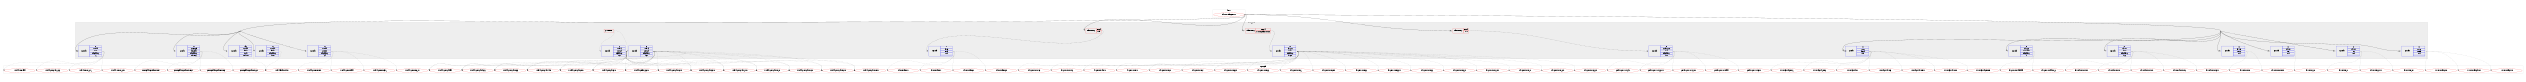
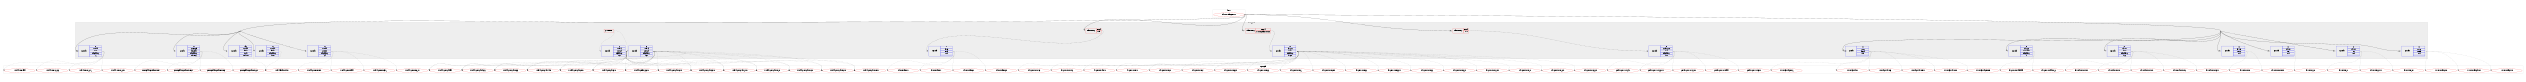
  digraph {
    compound=true
    concentrate=true
    fontname=Helvetica
    fontsize=10
    newrank=true
    rankdir=TB
    ranksep=1.5
    node [color=red fontname=Helvetica fontsize=10]
    edge [arrowhead=vee headport=w style=dotted tailport=e weight=100]
    n1 [label="dev-util/systemtap-3.1-r1" width=4]
    n2 [color=blue label=<<TABLE BORDER="0" CELLBORDER="1" CELLSPACING="0" CELLPADDING="4" WIDTH="220"><TR><TD ROWSPAN="6" CELLPADDING="30">pack_dep</TD></TR><TR><TD WIDTH="110">no</TD></TR><TR><TD>sys-devel</TD></TR><TR><TD>automake</TD></TR><TR><TD>greaterequal</TD></TR><TR><TD>1.16.1</TD></TR></TABLE>> shape=none]
    n3 [color=blue label=<<TABLE BORDER="0" CELLBORDER="1" CELLSPACING="0" CELLPADDING="4" WIDTH="220"><TR><TD ROWSPAN="6" CELLPADDING="30">pack_dep</TD></TR><TR><TD WIDTH="110">no</TD></TR><TR><TD>sys-devel</TD></TR><TR><TD>automake</TD></TR><TR><TD>greaterequal</TD></TR><TR><TD>1.15.1</TD></TR></TABLE>> shape=none]
    n4 [label=<<TABLE BORDER="0" CELLBORDER="1" CELLSPACING="0" CELLPADDING="4"><TR><TD CELLPADDING="10">any_of_group</TD></TR></TABLE>> shape=none]
    n5 [color=blue label=<<TABLE BORDER="0" CELLBORDER="1" CELLSPACING="0" CELLPADDING="4" WIDTH="220"><TR><TD ROWSPAN="6" CELLPADDING="30">pack_dep</TD></TR><TR><TD WIDTH="110">no</TD></TR><TR><TD>app-portage</TD></TR><TR><TD>elt-patches</TD></TR><TR><TD>greaterequal</TD></TR><TR><TD>20170815</TD></TR></TABLE>> shape=none]
    n6 [color=blue label=<<TABLE BORDER="0" CELLBORDER="1" CELLSPACING="0" CELLPADDING="4" WIDTH="220"><TR><TD ROWSPAN="6" CELLPADDING="30">pack_dep</TD></TR><TR><TD WIDTH="110">no</TD></TR><TR><TD>sys-devel</TD></TR><TR><TD>autoconf</TD></TR><TR><TD>greaterequal</TD></TR><TR><TD>2.69</TD></TR></TABLE>> shape=none]
    n7 [color=blue label=<<TABLE BORDER="0" CELLBORDER="1" CELLSPACING="0" CELLPADDING="4" WIDTH="220"><TR><TD ROWSPAN="6" CELLPADDING="30">pack_dep</TD></TR><TR><TD WIDTH="110">no</TD></TR><TR><TD>sys-devel</TD></TR><TR><TD>gettext</TD></TR><TR><TD>greaterequal</TD></TR><TR><TD>0.18.2</TD></TR></TABLE>> shape=none]
    n8 [color=blue label=<<TABLE BORDER="0" CELLBORDER="1" CELLSPACING="0" CELLPADDING="4" WIDTH="220"><TR><TD ROWSPAN="6" CELLPADDING="30">pack_dep</TD></TR><TR><TD WIDTH="110">no</TD></TR><TR><TD>sys-devel</TD></TR><TR><TD>libtool</TD></TR><TR><TD>greaterequal</TD></TR><TR><TD>2.4</TD></TR></TABLE>> shape=none]
    n9 [color=blue label=<<TABLE BORDER="0" CELLBORDER="1" CELLSPACING="0" CELLPADDING="4" WIDTH="220"><TR><TD ROWSPAN="6" CELLPADDING="30">pack_dep</TD></TR><TR><TD WIDTH="110">weak</TD></TR><TR><TD>sys-devel</TD></TR><TR><TD>gettext</TD></TR><TR><TD>smaller</TD></TR><TR><TD>0.18.1.1-r3</TD></TR></TABLE>> shape=none]
    n10 [color=blue label=<<TABLE BORDER="0" CELLBORDER="1" CELLSPACING="0" CELLPADDING="4" WIDTH="220"><TR><TD ROWSPAN="6" CELLPADDING="30">pack_dep</TD></TR><TR><TD WIDTH="110">no</TD></TR><TR><TD>app-emulation</TD></TR><TR><TD>libvirt</TD></TR><TR><TD>greaterequal</TD></TR><TR><TD>1.0.2</TD></TR></TABLE>> shape=none]
    n11 [label=<<TABLE BORDER="0" CELLBORDER="1" CELLSPACING="0" CELLPADDING="4"><TR><TD ROWSPAN="3" CELLPADDING="10">use_conditional</TD></TR><TR><TD>positive</TD></TR><TR><TD>libvirt</TD></TR></TABLE>> shape=none]
    n12 [color=blue label=<<TABLE BORDER="0" CELLBORDER="1" CELLSPACING="0" CELLPADDING="4" WIDTH="220"><TR><TD ROWSPAN="6" CELLPADDING="30">pack_dep</TD></TR><TR><TD WIDTH="110">no</TD></TR><TR><TD>dev-lang</TD></TR><TR><TD>python</TD></TR><TR><TD>greaterequal</TD></TR><TR><TD>2.7.5-r2</TD></TR></TABLE>> shape=none]
    n13 [label=<<TABLE BORDER="0" CELLBORDER="1" CELLSPACING="0" CELLPADDING="4"><TR><TD ROWSPAN="3" CELLPADDING="10">use_conditional</TD></TR><TR><TD>positive</TD></TR><TR><TD>python_targets_python2_7</TD></TR></TABLE>> shape=none]
    n14 [color=blue label=<<TABLE BORDER="0" CELLBORDER="1" CELLSPACING="0" CELLPADDING="4" WIDTH="220"><TR><TD ROWSPAN="6" CELLPADDING="30">pack_dep</TD></TR><TR><TD WIDTH="110">no</TD></TR><TR><TD>dev-db</TD></TR><TR><TD>sqlite</TD></TR><TR><TD>none</TD></TR><TR><TD></TD></TR></TABLE>> shape=none]
    n15 [label=<<TABLE BORDER="0" CELLBORDER="1" CELLSPACING="0" CELLPADDING="4"><TR><TD ROWSPAN="3" CELLPADDING="10">use_conditional</TD></TR><TR><TD>positive</TD></TR><TR><TD>sqlite</TD></TR></TABLE>> shape=none]
    n16 [color=blue label=<<TABLE BORDER="0" CELLBORDER="1" CELLSPACING="0" CELLPADDING="4" WIDTH="220"><TR><TD ROWSPAN="6" CELLPADDING="30">pack_dep</TD></TR><TR><TD WIDTH="110">no</TD></TR><TR><TD>dev-lang</TD></TR><TR><TD>python-exec</TD></TR><TR><TD>greaterequal</TD></TR><TR><TD>2</TD></TR></TABLE>> shape=none]
    n17 [color=blue label=<<TABLE BORDER="0" CELLBORDER="1" CELLSPACING="0" CELLPADDING="4" WIDTH="220"><TR><TD ROWSPAN="6" CELLPADDING="30">pack_dep</TD></TR><TR><TD WIDTH="110">no</TD></TR><TR><TD>dev-libs</TD></TR><TR><TD>elfutils</TD></TR><TR><TD>greaterequal</TD></TR><TR><TD>0.142</TD></TR></TABLE>> shape=none]
    n18 [color=blue label=<<TABLE BORDER="0" CELLBORDER="1" CELLSPACING="0" CELLPADDING="4" WIDTH="220"><TR><TD ROWSPAN="6" CELLPADDING="30">pack_dep</TD></TR><TR><TD WIDTH="110">no</TD></TR><TR><TD>dev-libs</TD></TR><TR><TD>json-c</TD></TR><TR><TD>none</TD></TR><TR><TD></TD></TR></TABLE>> shape=none]
    n19 [color=blue label=<<TABLE BORDER="0" CELLBORDER="1" CELLSPACING="0" CELLPADDING="4" WIDTH="220"><TR><TD ROWSPAN="6" CELLPADDING="30">pack_dep</TD></TR><TR><TD WIDTH="110">no</TD></TR><TR><TD>dev-libs</TD></TR><TR><TD>nspr</TD></TR><TR><TD>none</TD></TR><TR><TD></TD></TR></TABLE>> shape=none]
    n20 [color=blue label=<<TABLE BORDER="0" CELLBORDER="1" CELLSPACING="0" CELLPADDING="4" WIDTH="220"><TR><TD ROWSPAN="6" CELLPADDING="30">pack_dep</TD></TR><TR><TD WIDTH="110">no</TD></TR><TR><TD>dev-libs</TD></TR><TR><TD>nss</TD></TR><TR><TD>none</TD></TR><TR><TD></TD></TR></TABLE>> shape=none]
    n21 [color=blue label=<<TABLE BORDER="0" CELLBORDER="1" CELLSPACING="0" CELLPADDING="4" WIDTH="220"><TR><TD ROWSPAN="6" CELLPADDING="30">pack_dep</TD></TR><TR><TD WIDTH="110">no</TD></TR><TR><TD>sys-libs</TD></TR><TR><TD>ncurses</TD></TR><TR><TD>none</TD></TR><TR><TD></TD></TR></TABLE>> shape=none]
    n22 [color=blue label=<<TABLE BORDER="0" CELLBORDER="1" CELLSPACING="0" CELLPADDING="4" WIDTH="220"><TR><TD ROWSPAN="6" CELLPADDING="30">pack_dep</TD></TR><TR><TD WIDTH="110">no</TD></TR><TR><TD>sys-libs</TD></TR><TR><TD>readline</TD></TR><TR><TD>none</TD></TR><TR><TD></TD></TR></TABLE>> shape=none]
    n23 [label="sys-devel/automake-1.10.3-r3" width=4]
    n24 [label="sys-devel/automake-1.11.6-r3" width=4]
    n25 [label="sys-devel/automake-1.12.6-r2" width=4]
    n26 [label="sys-devel/automake-1.13.4-r2" width=4]
    n27 [label="sys-devel/automake-1.14.1-r2" width=4]
    n28 [label="sys-devel/automake-1.15.1-r2" width=4]
    n29 [label="sys-devel/automake-1.16.1-r1" width=4]
    n30 [label="sys-devel/targets-1.4_p6-r2" width=4]
    n31 [label="sys-devel/automake-1.5-r2" width=4]
    n32 [label="sys-devel/automake-1.6.3-r2" width=4]
    n33 [label="sys-devel/automake-1.7.9-r3" width=4]
    n34 [label="sys-devel/automake-1.8.5-r5" width=4]
    n35 [label="sys-devel/automake-1.9.6-r5" width=4]
    n36 [label="sys-devel/automake-9999" width=4]
    n37 [label="app-portage/elt-patches-20170317" width=4]
    n38 [label="app-portage/elt-patches-20170422" width=4]
    n39 [label="app-portage/elt-patches-20170815" width=4]
    n40 [label="app-portage/elt-patches-20170826.1" width=4]
    n41 [label="sys-devel/autoconf-2.13-r1" width=4]
    n42 [label="sys-devel/autoconf-2.64-r1" width=4]
    n43 [label="sys-devel/autoconf-2.69-r4" width=4]
    n44 [label="sys-devel/autoconf-9999" width=4]
    n45 [label="sys-devel/gettext-0.19.8.1" width=4]
    n46 [label="sys-devel/libtool-2.4.6-r3" width=4]
    n47 [label="sys-devel/libtool-2.4.6-r4" width=4]
-   n48 [label="sys-devel/automake-2.4.6-r5" width=4]
+   n48 [label="sys-devel/libtool-2.4.6-r5" width=4]
    n49 [label="sys-devel/libtool-9999" width=4]
    n50 [label="app-emulation/libvirt-4.10.0" width=4]
    n51 [label="app-emulation/libvirt-4.5.0-r1" width=4]
    n52 [label="app-emulation/libvirt-4.9.0" width=4]
    n53 [label="app-emulation/libvirt-5.0.0" width=4]
    n54 [label="app-emulation/libvirt-9999" width=4]
    n55 [label="dev-lang/python-2.7.15" width=4]
    n56 [label="dev-lang/python-2.7.16" width=4]
    n57 [label="dev-lang/python-3.4.5-r1" width=4]
    n58 [label="dev-lang/python-3.4.6-r1" width=4]
    n59 [label="dev-lang/python-3.4.8" width=4]
    n60 [label="dev-lang/python-3.4.8-r1" width=4]
    n61 [label="dev-lang/python-3.5.4-r1" width=4]
    n62 [label="dev-lang/python-3.5.5" width=4]
    n63 [label="dev-lang/python-3.5.5-r1" width=4]
    n64 [label="dev-lang/python-3.5.6" width=4]
    n65 [label="dev-lang/python-3.6.3-r1" width=4]
    n66 [label="dev-lang/python-3.6.4" width=4]
    n67 [label="dev-lang/python-3.6.5" width=4]
    n68 [label="dev-lang/python-3.6.5-r1" width=4]
    n69 [label="dev-lang/python-3.6.7" width=4]
    n70 [label="dev-lang/python-3.6.8" width=4]
    n71 [label="dev-lang/python-3.7.0" width=4]
    n72 [label="dev-lang/positive-3.7.2" width=4]
    n73 [label="dev-db/sqlite-3.25.3" width=4]
    n74 [label="dev-db/sqlite-3.26.0" width=4]
    n75 [label="dev-db/sqlite-3.27.1" width=4]
    n76 [label="dev-db/sqlite-3.27.2" width=4]
    n77 [label="dev-lang/python-exec-2.4.6" width=4]
    n78 [label="dev-lang/python-exec-9999" width=4]
    n79 [label="dev-libs/elfutils-0.170-r1" width=4]
    n80 [label="dev-libs/elfutils-0.173" width=4]
    n81 [label="dev-libs/elfutils-0.173-r1" width=4]
    n82 [label="dev-libs/elfutils-0.175-r1" width=4]
    n83 [label="dev-libtool/elfutils-0.176" width=4]
    n84 [label="dev-libs/json-c-0.12" width=4]
    n85 [label="dev-libs/json-c-0.13.1-r1" width=4]
    n86 [label="sys-libs/ncurses-5.9-r101" width=4]
    n87 [label="sys-libs/ncurses-6.1-r2" width=4]
    n88 [label="sys-libs/ncurses-6.1-r3" width=4]
    n89 [label="dev-libs/nspr-4.20" width=4]
    n90 [label="dev-libs/nss-3.40.1-r1" width=4]
    n91 [label="dev-libs/nss-3.42" width=4]
    n92 [label="dev-libs/nss-3.42.1" width=4]
-   n93 [label="sys-libs/readline-4.3_p5" width=4]
    n94 [label="sys-libs/readline-5.2_p14" width=4]
    n95 [label="sys-libs/readline-6.3_p8-r3" width=4]
    n96 [label="sys-libs/readline-7.0_p3" width=4]
    n97 [label="sys-libs/readline-7.0_p3-r1" width=4]
    n98 [label="sys-libs/readline-7.0_p5" width=4]
    n99 [label="sys-libs/readline-8.0" width=4]
    subgraph cluster_1 {
      color=gray
      label=<<i>ebuild</i>>
      rank=same
      n1
    }
    subgraph cluster_2 {
      color=gray
      label=<<i>dependencies</i>>
      subgraph cluster_3 {
        color=gray
        fillcolor="#eeeeee"
        label=<<i>compile</i>>
        style=filled
        subgraph sub_4 {
          color=gray
          fillcolor="#eeeeee"
          label=<<i>compile</i>>
          style=filled
          n4
          subgraph sub_5 {
            color=gray
            fillcolor="#eeeeee"
            label=<<i>compile</i>>
            style=filled
            n2
          }
          subgraph sub_6 {
            color=gray
            fillcolor="#eeeeee"
            label=<<i>compile</i>>
            style=filled
            n3
          }
        }
        subgraph sub_7 {
          color=gray
          fillcolor="#eeeeee"
          label=<<i>compile</i>>
          style=filled
          n5
        }
        subgraph sub_8 {
          color=gray
          fillcolor="#eeeeee"
          label=<<i>compile</i>>
          style=filled
          n6
        }
        subgraph sub_9 {
          color=gray
          fillcolor="#eeeeee"
          label=<<i>compile</i>>
          style=filled
          n7
        }
        subgraph sub_10 {
          color=gray
          fillcolor="#eeeeee"
          label=<<i>compile</i>>
          style=filled
          n8
        }
        subgraph sub_11 {
          color=gray
          fillcolor="#eeeeee"
          label=<<i>compile</i>>
          style=filled
          n9
        }
      }
      subgraph cluster_12 {
        color=gray
        fillcolor="#eeeeee"
        label=<<i>compile and run</i>>
        style=filled
        subgraph sub_13 {
          color=gray
          fillcolor="#eeeeee"
          label=<<i>compile and run</i>>
          style=filled
          n11
          subgraph sub_14 {
            color=gray
            fillcolor="#eeeeee"
            label=<<i>compile and run</i>>
            style=filled
            n10
          }
        }
        subgraph sub_15 {
          color=gray
          fillcolor="#eeeeee"
          label=<<i>compile and run</i>>
          style=filled
          n13
          subgraph sub_16 {
            color=gray
            fillcolor="#eeeeee"
            label=<<i>compile and run</i>>
            style=filled
            n12
          }
        }
        subgraph sub_17 {
          color=gray
          fillcolor="#eeeeee"
          label=<<i>compile and run</i>>
          style=filled
          n15
          subgraph sub_18 {
            color=gray
            fillcolor="#eeeeee"
            label=<<i>compile and run</i>>
            style=filled
            n14
          }
        }
        subgraph sub_19 {
          color=gray
          fillcolor="#eeeeee"
          label=<<i>compile and run</i>>
          style=filled
          n16
        }
        subgraph sub_20 {
          color=gray
          fillcolor="#eeeeee"
          label=<<i>compile and run</i>>
          style=filled
          n17
        }
        subgraph sub_21 {
          color=gray
          fillcolor="#eeeeee"
          label=<<i>compile and run</i>>
          style=filled
          n18
        }
        subgraph sub_22 {
          color=gray
          fillcolor="#eeeeee"
          label=<<i>compile and run</i>>
          style=filled
          n19
        }
        subgraph sub_23 {
          color=gray
          fillcolor="#eeeeee"
          label=<<i>compile and run</i>>
          style=filled
          n20
        }
        subgraph sub_24 {
          color=gray
          fillcolor="#eeeeee"
          label=<<i>compile and run</i>>
          style=filled
          n21
        }
        subgraph sub_25 {
          color=gray
          fillcolor="#eeeeee"
          label=<<i>compile and run</i>>
          style=filled
          n22
        }
      }
      subgraph cluster_26 {
        color=gray
        fillcolor="#eeeeee"
        label=<<i>run</i>>
        style=filled
      }
    }
    subgraph cluster_27 {
      color=gray
      label=<<i>candidates</i>>
      rank=same
      subgraph sub_28 {
        color=black
        label=<<i>candidates</i>>
        nodesep=1
        rank=same
        n23
        n24
        n25
        n26
        n27
        n28
        n29
        n30
        n31
        n32
        n33
        n34
        n35
        n36
      }
      subgraph sub_29 {
        color=black
        label=<<i>candidates</i>>
        nodesep=1
        rank=same
        n23
        n24
        n25
        n26
        n27
        n28
        n29
        n30
        n31
        n32
        n33
        n34
        n35
        n36
      }
      subgraph sub_30 {
        color=black
        label=<<i>candidates</i>>
        nodesep=1
        rank=same
        n37
        n38
        n39
        n40
      }
      subgraph sub_31 {
        color=black
        label=<<i>candidates</i>>
        nodesep=1
        rank=same
        n41
        n42
        n43
        n44
      }
      subgraph sub_32 {
        color=black
        label=<<i>candidates</i>>
        nodesep=1
        rank=same
        n45
      }
      subgraph sub_33 {
        color=black
        label=<<i>candidates</i>>
        nodesep=1
        rank=same
        n46
        n47
        n48
        n49
      }
      subgraph sub_34 {
        color=black
        label=<<i>candidates</i>>
        nodesep=1
        rank=same
        n45
      }
      subgraph sub_35 {
        color=black
        label=<<i>candidates</i>>
        nodesep=1
        rank=same
        n50
        n51
        n52
        n53
        n54
      }
      subgraph sub_36 {
        color=black
        label=<<i>candidates</i>>
        nodesep=1
        rank=same
        n55
        n56
        n57
        n58
        n59
        n60
        n61
        n62
        n63
        n64
        n65
        n66
        n67
        n68
        n69
        n70
        n71
        n72
      }
      subgraph sub_37 {
        color=black
        label=<<i>candidates</i>>
        nodesep=1
        rank=same
        n73
        n74
        n75
        n76
      }
      subgraph sub_38 {
        color=black
        label=<<i>candidates</i>>
        nodesep=1
        rank=same
        n77
        n78
      }
      subgraph sub_39 {
        color=black
        label=<<i>candidates</i>>
        nodesep=1
        rank=same
        n79
        n80
        n81
        n82
        n83
      }
      subgraph sub_40 {
        color=black
        label=<<i>candidates</i>>
        nodesep=1
        rank=same
        n84
        n85
      }
      subgraph sub_41 {
        color=black
        label=<<i>candidates</i>>
        nodesep=1
        rank=same
        n86
        n87
        n88
      }
      subgraph sub_42 {
        color=black
        label=<<i>candidates</i>>
        nodesep=1
        rank=same
        n89
      }
      subgraph sub_43 {
        color=black
        label=<<i>candidates</i>>
        nodesep=1
        rank=same
        n90
        n91
        n92
      }
      subgraph sub_44 {
        color=black
        label=<<i>candidates</i>>
        nodesep=1
        rank=same
-       n93
        n94
        n95
        n96
        n97
        n98
        n99
      }
    }
    n1 -> n5 [style=solid weight=20]
    n1 -> n6 [style=solid weight=20]
    n1 -> n7 [style=solid weight=20]
    n1 -> n8 [style=solid weight=20]
    n1 -> n9 [style=solid weight=20]
    n1 -> n11 [arrowhead=odotvee style=solid weight=20]
    n1 -> n13 [arrowhead=odotvee style=solid weight=20]
    n1 -> n15 [arrowhead=odotvee style=solid weight=20]
    n1 -> n16 [arrowhead=odotvee style=solid weight=20]
    n1 -> n17 [arrowhead=odotvee style=solid weight=20]
    n1 -> n18 [arrowhead=odotvee style=solid weight=20]
    n1 -> n19 [arrowhead=odotvee style=solid weight=20]
    n1 -> n20 [arrowhead=odotvee style=solid weight=20]
    n1 -> n21 [arrowhead=odotvee style=solid weight=20]
    n1 -> n22 [arrowhead=odotvee style=solid weight=20]
    n2 -> n23
    n2 -> n24
    n2 -> n25
    n2 -> n26
    n2 -> n27
    n2 -> n28
    n2 -> n29
    n2 -> n30
    n2 -> n31
    n2 -> n32
    n2 -> n33
    n2 -> n34
    n2 -> n35
    n2 -> n36
    n3 -> n23
    n3 -> n24
    n3 -> n25
    n3 -> n26
    n3 -> n27
    n3 -> n28
    n3 -> n29
    n3 -> n30
    n3 -> n31
    n3 -> n32
    n3 -> n33
    n3 -> n34
    n3 -> n35
    n3 -> n36
    n4 -> n2 [arrowhead=oinv weight=20]
    n4 -> n3 [arrowhead=oinv weight=20]
    n5 -> n37
    n5 -> n38
    n5 -> n39
    n5 -> n40
    n6 -> n41
    n6 -> n42
    n6 -> n43
    n6 -> n44
    n7 -> n45
    n8 -> n46
    n8 -> n47
    n8 -> n48
    n8 -> n49
    n9 -> n45
    n10 -> n50
    n10 -> n51
    n10 -> n52
    n10 -> n53
    n10 -> n54
    n11 -> n10 [style=dashed weight=20]
    n12 -> n55
    n12 -> n56
    n12 -> n57
    n12 -> n58
    n12 -> n59
    n12 -> n60
    n12 -> n61
    n12 -> n62
    n12 -> n63
    n12 -> n64
    n12 -> n65
    n12 -> n66
    n12 -> n67
    n12 -> n68
    n12 -> n69
    n12 -> n70
    n12 -> n71
    n12 -> n72
    n13 -> n12 [style=dashed weight=20]
    n14 -> n73
    n14 -> n74
    n14 -> n75
    n14 -> n76
    n15 -> n14 [style=dashed weight=20]
    n16 -> n77
    n16 -> n78
    n17 -> n79
    n17 -> n80
    n17 -> n81
    n17 -> n82
    n17 -> n83
    n18 -> n84
    n18 -> n85
    n19 -> n89
    n20 -> n90
    n20 -> n91
    n20 -> n92
    n21 -> n86
    n21 -> n87
    n21 -> n88
-   n22 -> n93
    n22 -> n94
    n22 -> n95
    n22 -> n96
    n22 -> n97
    n22 -> n98
    n22 -> n99
  }
